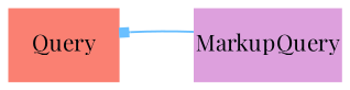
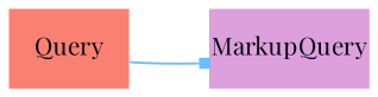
  digraph {
    rankdir=LR
    fontname="Playfair Display"
    node [fontcolor="#010509FF" fontname="Playfair Display" fontsize=11 margin=0.01 shape=none style=filled]
    n1 [label=Query fillcolor=salmon color=blue]
    n2 [label=MarkupQuery fillcolor=plum color=darkgreen]
-   n2 -> n1 [arrowsize=0.5 color="#69BFFFFF" arrowhead=box fontname="Playfair Display"]
+   n1 -> n2 [arrowsize=0.5 color="#69BFFFFF" arrowhead=box fontname="Playfair Display"]
  }
